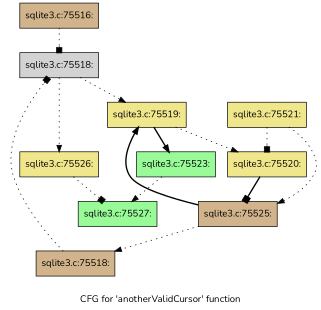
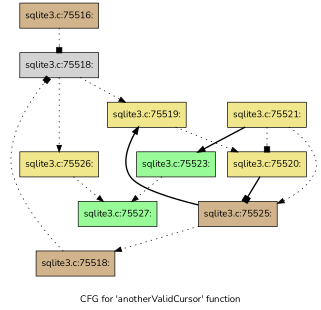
  digraph {
    fontname=Nunito
    label="CFG for 'anotherValidCursor' function"
    node [fillcolor=khaki fontname=Nunito shape=record style=filled]
    edge [arrowhead=normal fontname=Nunito style=dotted]
    n1 [fillcolor=tan label="{sqlite3.c:75516:}"]
    n2 [fillcolor=lightgrey label="{sqlite3.c:75518:}"]
    n3 [label="{sqlite3.c:75519:}"]
    n4 [label="{sqlite3.c:75526:}"]
    n5 [label="{sqlite3.c:75520:}"]
    n6 [fillcolor=palegreen label="{sqlite3.c:75527:}"]
    n7 [fillcolor=tan label="{sqlite3.c:75525:}"]
    n8 [fillcolor=tan label="{sqlite3.c:75518:}"]
    n9 [label="{sqlite3.c:75521:}"]
    n10 [fillcolor=palegreen label="{sqlite3.c:75523:}"]
    n1 -> n2 [arrowhead=box]
    n2 -> n3
    n2 -> n4
    n3 -> n5
-   n4 -> n6 [arrowhead=box]
+   n4 -> n6
    n5 -> n7 [arrowhead=box style=bold]
    n7 -> n3 [style=bold]
    n7 -> n8
    n8 -> n2 [arrowhead=box]
    n9 -> n5 [arrowhead=box]
    n9 -> n7
-   n3 -> n10 [style=bold]
+   n9 -> n10 [style=bold]
    n10 -> n6
  }
